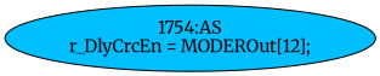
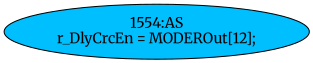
  strict digraph {
    fontname=Merriweather
-   n1 [ast="<pyverilog.vparser.ast.Assign object at 0x7fbdee0eda50>" def_var="['r_DlyCrcEn']" fillcolor=deepskyblue label="1754:AS\nr_DlyCrcEn = MODEROut[12];" statements="[]" style=filled typ=Assign use_var="['MODEROut']" fontname=Merriweather]
+   n1 [ast="<pyverilog.vparser.ast.Assign object at 0x7fbdee0eda50>" def_var="['r_DlyCrcEn']" fillcolor=deepskyblue label="1554:AS\nr_DlyCrcEn = MODEROut[12];" statements="[]" style=filled typ=Assign use_var="['MODEROut']" fontname=Merriweather]
  }
